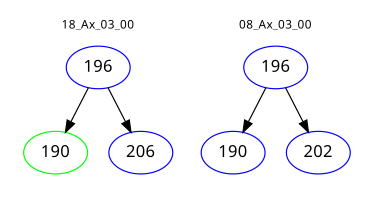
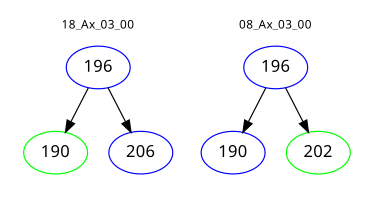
  digraph {
    fontname="Noto Sans"
    node [color=blue fontname="Noto Sans"]
    edge [color=black fontname="Noto Sans"]
    n1 [label=196]
    n2 [color=green label=190]
    n3 [label=206]
    n4 [label=196]
    n5 [label=190]
-   n6 [label=202]
+   n6 [color=green label=202]
    subgraph cluster_1 {
      color=white
      fontsize=10
      label="18_Ax_03_00"
      n1
      n2
      n3
    }
    subgraph cluster_2 {
      color=white
      fontsize=10
      label="08_Ax_03_00"
      n4
      n5
      n6
    }
    n1 -> n2
    n1 -> n3
    n4 -> n5
    n4 -> n6
  }
